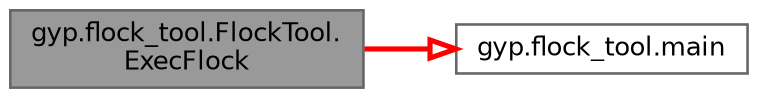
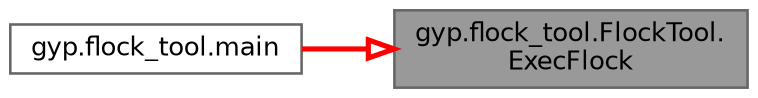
  digraph {
    rankdir=LR
    node [fontname=Helvetica fontsize=10 shape=box style=filled]
    n1 [color=gray40 fillcolor=grey60 fontcolor=black height=0.2 label="gyp.flock_tool.FlockTool.\lExecFlock" width=0.4]
    n2 [color=grey40 fillcolor=white height=0.2 label="gyp.flock_tool.main" width=0.4]
-   n1 -> n2 [color=red fontname=Helvetica fontsize=10 labelfontname=Helvetica labelfontsize=10 style=bold arrowhead=onormal]
+   n2 -> n1 [color=red fontname=Helvetica fontsize=10 labelfontname=Helvetica labelfontsize=10 style=bold arrowhead=onormal]
  }
